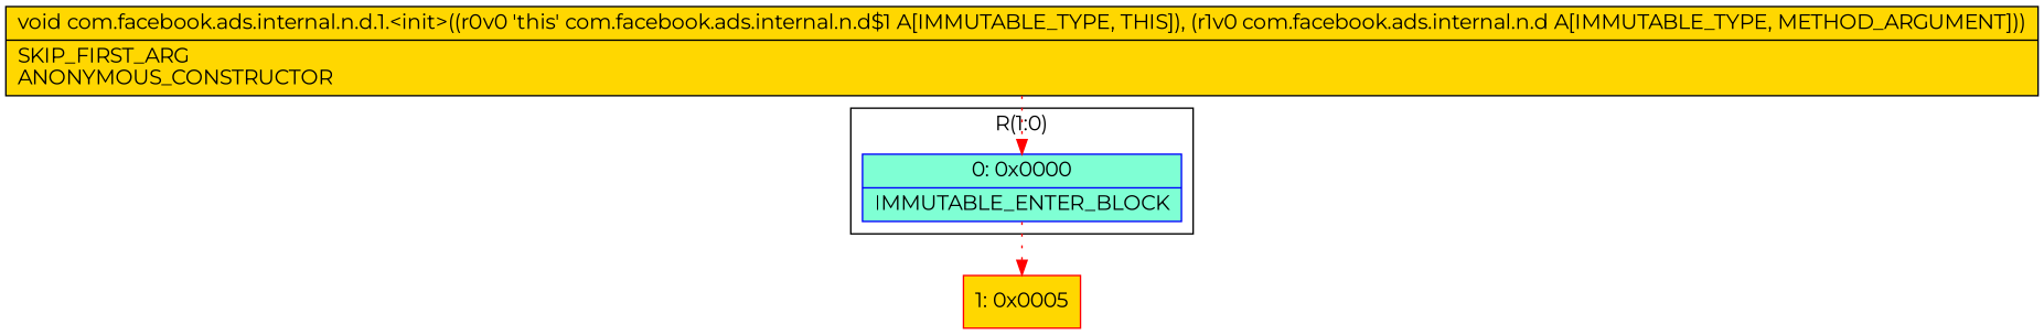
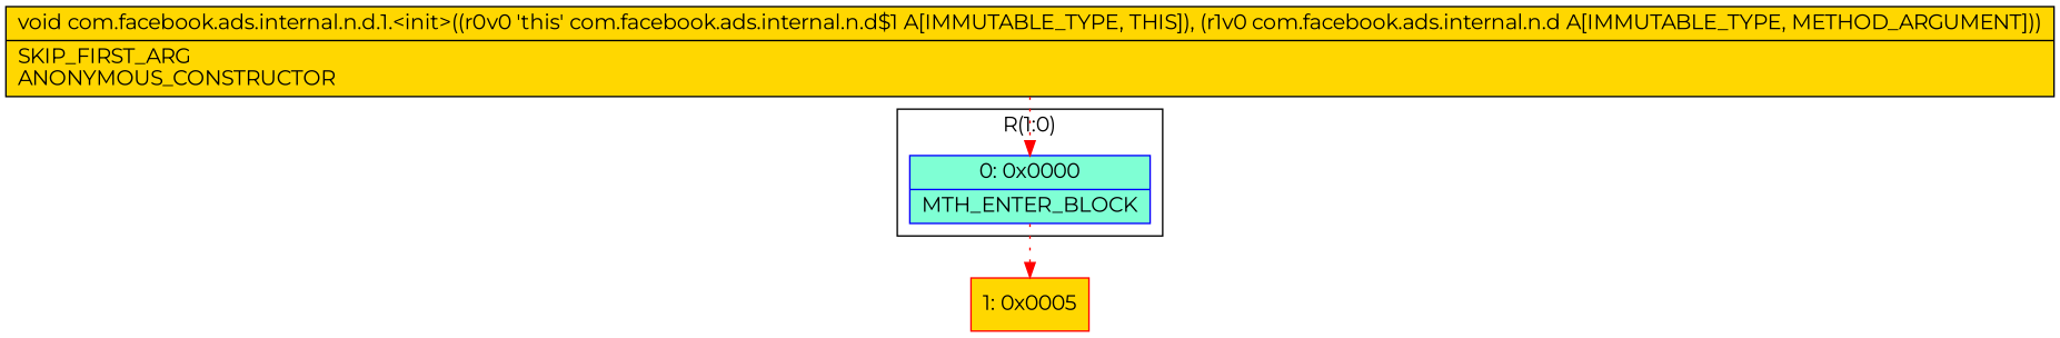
  digraph {
    fontname=Montserrat
    node [shape=record style=filled fillcolor=gold fontname=Montserrat]
    edge [color=red style=dotted fontname=Montserrat]
-   n1 [color=blue label="{0\:\ 0x0000|IMMUTABLE_ENTER_BLOCK\l}" fillcolor=aquamarine]
+   n1 [color=blue label="{0\:\ 0x0000|MTH_ENTER_BLOCK\l}" fillcolor=aquamarine]
    n2 [color=red label="{1\:\ 0x0005}"]
    n3 [label="{void com.facebook.ads.internal.n.d.1.\<init\>((r0v0 'this' com.facebook.ads.internal.n.d$1 A[IMMUTABLE_TYPE, THIS]), (r1v0 com.facebook.ads.internal.n.d A[IMMUTABLE_TYPE, METHOD_ARGUMENT]))  | SKIP_FIRST_ARG\lANONYMOUS_CONSTRUCTOR\l}"]
    subgraph cluster_1 {
      label="R(1:0)"
      n1
    }
    n1 -> n2
    n3 -> n1
  }
